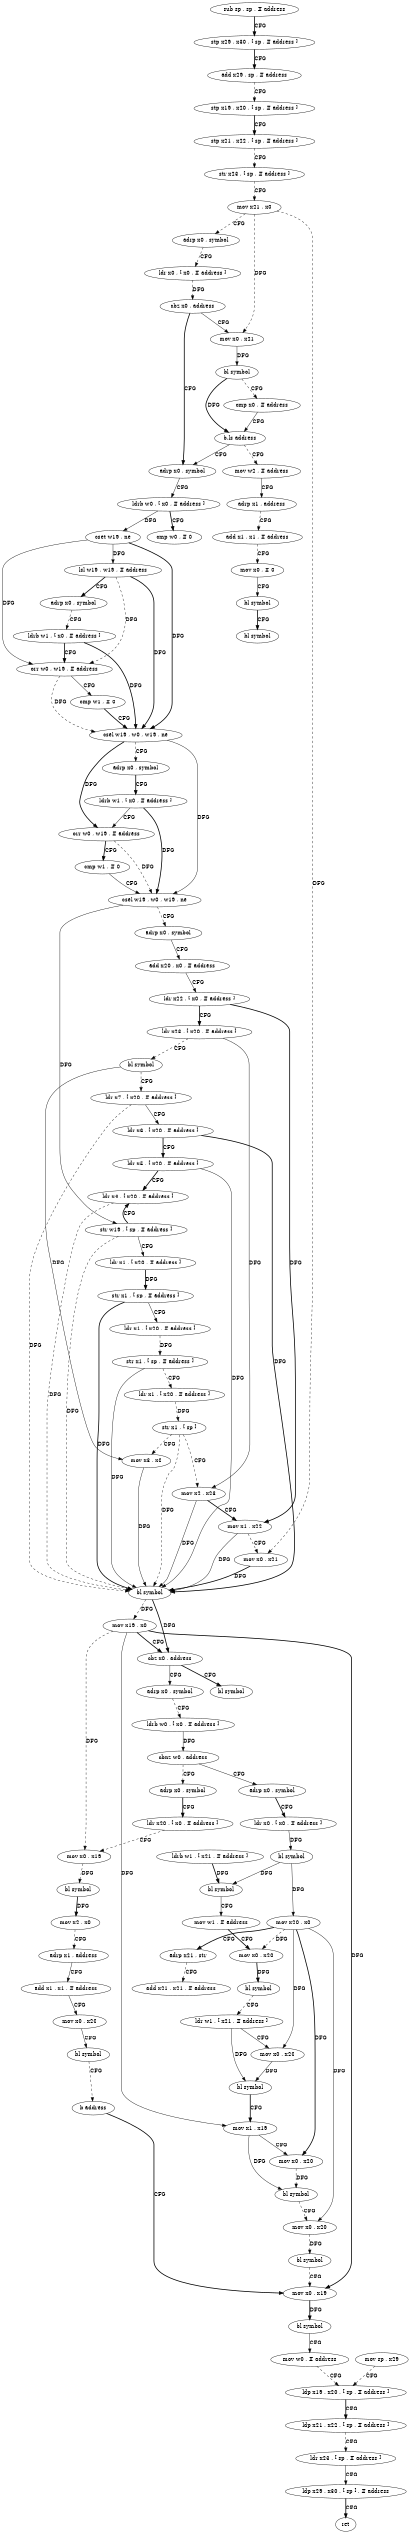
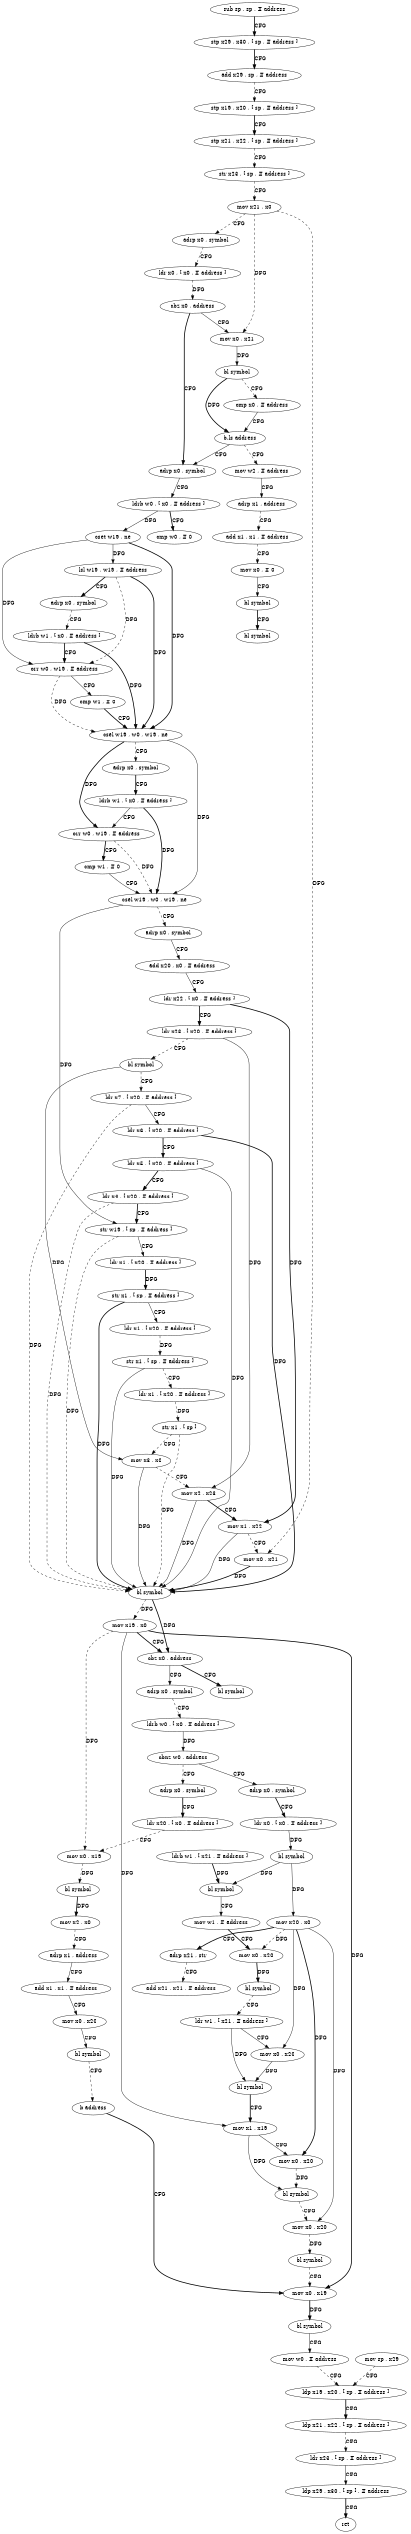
  digraph {
    fontname="DejaVu Serif"
    node [fontname="DejaVu Serif"]
    edge [fontname="DejaVu Serif" style=dashed]
    n1 [label="sub sp , sp , # address"]
    n2 [label="stp x29 , x30 , [ sp , # address ]"]
    n3 [label="add x29 , sp , # address"]
    n4 [label="stp x19 , x20 , [ sp , # address ]"]
    n5 [label="stp x21 , x22 , [ sp , # address ]"]
    n6 [label="str x23 , [ sp , # address ]"]
    n7 [label="mov x21 , x0"]
    n8 [label="adrp x0 , symbol"]
    n9 [label="mov x0 , x21"]
    n10 [label="mov x0 , x21"]
    n11 [label="ldr x0 , [ x0 , # address ]"]
    n12 [label="bl symbol"]
    n13 [label="bl symbol"]
    n14 [label="cbz x0 , address"]
    n15 [label="adrp x0 , symbol"]
    n16 [label="ldrb w0 , [ x0 , # address ]"]
    n17 [label="cmp x0 , # address"]
    n18 [label="b.ls address"]
    n19 [label="cmp w0 , # 0"]
    n20 [label="cset w19 , ne"]
    n21 [label="mov w2 , # address"]
    n22 [label="adrp x1 , address"]
    n23 [label="add x1 , x1 , # address"]
    n24 [label="lsl w19 , w19 , # address"]
    n25 [label="orr w0 , w19 , # address"]
    n26 [label="csel w19 , w0 , w19 , ne"]
    n27 [label="adrp x0 , symbol"]
    n28 [label="cmp w1 , # 0"]
    n29 [label="adrp x0 , symbol"]
    n30 [label="orr w0 , w19 , # address"]
    n31 [label="csel w19 , w0 , w19 , ne"]
    n32 [label="ldrb w1 , [ x0 , # address ]"]
    n33 [label="ldrb w1 , [ x0 , # address ]"]
    n34 [label="cmp w1 , # 0"]
    n35 [label="adrp x0 , symbol"]
    n36 [label="str w19 , [ sp , # address ]"]
    n37 [label="add x20 , x0 , # address"]
    n38 [label="ldr x1 , [ x20 , # address ]"]
    n39 [label="ldr x22 , [ x0 , # address ]"]
    n40 [label="ldr x23 , [ x20 , # address ]"]
    n41 [label="mov x1 , x22"]
    n42 [label="bl symbol"]
    n43 [label="mov x2 , x23"]
    n44 [label="ldr x7 , [ x20 , # address ]"]
    n45 [label="mov x3 , x0"]
    n46 [label="ldr x6 , [ x20 , # address ]"]
    n47 [label="ldr x5 , [ x20 , # address ]"]
    n48 [label="mov x19 , x0"]
    n49 [label="cbz x0 , address"]
    n50 [label="ldr x4 , [ x20 , # address ]"]
    n51 [label="str x1 , [ sp , # address ]"]
    n52 [label="ldr x1 , [ x20 , # address ]"]
    n53 [label="str x1 , [ sp , # address ]"]
    n54 [label="ldr x1 , [ x20 , # address ]"]
    n55 [label="str x1 , [ sp ]"]
    n56 [label="mov x0 , x19"]
    n57 [label="mov x0 , x19"]
    n58 [label="mov x1 , x19"]
    n59 [label="bl symbol"]
    n60 [label="adrp x0 , symbol"]
    n61 [label="bl symbol"]
    n62 [label="bl symbol"]
    n63 [label="mov x0 , x20"]
    n64 [label="bl symbol"]
    n65 [label="ldrb w0 , [ x0 , # address ]"]
    n66 [label="cbnz w0 , address"]
    n67 [label="mov x0 , # 0"]
    n68 [label="bl symbol"]
    n69 [label="bl symbol"]
    n70 [label="adrp x0 , symbol"]
    n71 [label="adrp x0 , symbol"]
    n72 [label="ldr x20 , [ x0 , # address ]"]
    n73 [label="ldr x0 , [ x0 , # address ]"]
    n74 [label="bl symbol"]
    n75 [label="mov x2 , x0"]
    n76 [label="adrp x1 , address"]
    n77 [label="add x1 , x1 , # address"]
    n78 [label="mov x0 , x20"]
    n79 [label="bl symbol"]
    n80 [label="b address"]
    n81 [label="mov w0 , # address"]
    n82 [label="mov x20 , x0"]
    n83 [label="bl symbol"]
    n84 [label="adrp x21 , str"]
    n85 [label="mov x0 , x20"]
    n86 [label="mov x0 , x20"]
    n87 [label="mov x0 , x20"]
    n88 [label="mov w1 , # address"]
    n89 [label="add x21 , x21 , # address"]
    n90 [label="bl symbol"]
    n91 [label="bl symbol"]
    n92 [label="bl symbol"]
    n93 [label="ldrb w1 , [ x21 , # address ]"]
    n94 [label="ldr w1 , [ x21 , # address ]"]
    n95 [label="ldp x19 , x20 , [ sp , # address ]"]
    n96 [label="mov sp , x29"]
    n97 [label="ldp x21 , x22 , [ sp , # address ]"]
    n98 [label="ldr x23 , [ sp , # address ]"]
    n99 [label="ldp x29 , x30 , [ sp ] , # address"]
    n100 [label=ret]
    n1 -> n2 [label=CFG style=bold]
    n2 -> n3 [label=CFG style=bold]
    n3 -> n4 [label=CFG]
    n4 -> n5 [label=CFG style=bold]
    n5 -> n6 [label=CFG]
    n6 -> n7 [label=CFG]
    n7 -> n8 [label=CFG]
    n7 -> n9 [label=DFG]
    n7 -> n10 [label=DFG]
    n8 -> n11 [label=CFG]
    n9 -> n12 [label=DFG style=solid]
    n10 -> n13 [label=DFG style=bold]
    n11 -> n14 [label=DFG]
    n12 -> n17 [label=CFG]
    n12 -> n18 [label=DFG style=bold]
    n13 -> n48 [label=DFG]
    n13 -> n49 [label=DFG style=bold]
    n14 -> n9 [label=CFG style=solid]
    n14 -> n15 [label=CFG style=bold]
    n15 -> n16 [label=CFG style=solid]
    n16 -> n19 [label=CFG style=bold]
    n16 -> n20 [label=DFG style=solid]
    n17 -> n18 [label=CFG style=solid]
    n18 -> n15 [label=CFG style=solid]
    n18 -> n21 [label=CFG]
    n20 -> n24 [label=DFG style=solid]
    n20 -> n25 [label=DFG style=solid]
    n20 -> n26 [label=DFG style=bold]
    n21 -> n22 [label=CFG style=solid]
    n22 -> n23 [label=CFG]
    n23 -> n67 [label=CFG]
    n24 -> n25 [label=DFG]
    n24 -> n26 [label=DFG style=bold]
    n24 -> n27 [label=CFG style=bold]
    n25 -> n26 [label=DFG]
    n25 -> n28 [label=CFG style=solid]
    n26 -> n29 [label=CFG]
    n26 -> n30 [label=DFG style=bold]
    n26 -> n31 [label=DFG style=solid]
    n27 -> n32 [label=CFG]
    n28 -> n26 [label=CFG style=bold]
    n29 -> n33 [label=CFG style=bold]
    n30 -> n31 [label=DFG]
    n30 -> n34 [label=CFG style=bold]
    n31 -> n35 [label=CFG]
    n31 -> n36 [label=DFG style=solid]
    n32 -> n25 [label=CFG style=bold]
    n32 -> n26 [label=DFG style=bold]
    n33 -> n30 [label=CFG style=solid]
    n33 -> n31 [label=DFG style=bold]
    n34 -> n31 [label=CFG style=solid]
    n35 -> n37 [label=CFG style=solid]
    n36 -> n13 [label=DFG]
    n36 -> n38 [label=CFG style=solid]
    n37 -> n39 [label=CFG style=solid]
    n38 -> n51 [label=DFG style=bold]
    n39 -> n40 [label=CFG style=bold]
    n39 -> n41 [label=DFG style=bold]
    n40 -> n42 [label=CFG]
    n40 -> n43 [label=DFG style=solid]
    n41 -> n10 [label=CFG]
    n41 -> n13 [label=DFG style=solid]
    n42 -> n44 [label=CFG]
    n42 -> n45 [label=DFG style=solid]
    n43 -> n13 [label=DFG style=solid]
    n43 -> n41 [label=CFG style=bold]
    n44 -> n13 [label=DFG]
    n44 -> n46 [label=CFG style=solid]
    n45 -> n13 [label=DFG style=solid]
-   n55 -> n43 [label=CFG]
+   n45 -> n43 [label=CFG]
    n46 -> n13 [label=DFG style=bold]
    n46 -> n47 [label=CFG style=bold]
    n47 -> n13 [label=DFG style=solid]
    n47 -> n50 [label=CFG style=bold]
    n48 -> n49 [label=CFG style=bold]
    n48 -> n56 [label=DFG]
    n48 -> n57 [label=DFG style=bold]
    n48 -> n58 [label=DFG style=solid]
    n49 -> n59 [label=CFG style=bold]
    n49 -> n60 [label=CFG style=solid]
    n50 -> n13 [label=DFG]
-   n36 -> n50 [label=CFG style=bold]
+   n50 -> n36 [label=CFG style=bold]
    n51 -> n13 [label=DFG style=bold]
    n51 -> n52 [label=CFG style=solid]
    n52 -> n53 [label=DFG]
    n53 -> n13 [label=DFG style=solid]
    n53 -> n54 [label=CFG]
    n54 -> n55 [label=DFG]
    n55 -> n13 [label=DFG]
    n55 -> n45 [label=CFG]
    n56 -> n61 [label=DFG]
    n57 -> n62 [label=DFG style=bold]
    n58 -> n63 [label=CFG style=solid]
    n58 -> n64 [label=DFG style=solid]
    n60 -> n65 [label=CFG]
    n61 -> n75 [label=DFG style=bold]
    n62 -> n81 [label=CFG style=solid]
    n63 -> n64 [label=DFG]
    n64 -> n87 [label=CFG]
    n65 -> n66 [label=DFG style=solid]
    n66 -> n70 [label=CFG]
    n66 -> n71 [label=CFG style=solid]
    n67 -> n68 [label=CFG style=solid]
    n68 -> n69 [label=CFG style=bold]
    n70 -> n72 [label=CFG style=bold]
    n71 -> n73 [label=CFG style=bold]
    n72 -> n56 [label=CFG]
    n73 -> n74 [label=DFG style=solid]
    n74 -> n82 [label=DFG style=solid]
    n74 -> n83 [label=DFG style=solid]
    n75 -> n76 [label=CFG]
    n76 -> n77 [label=CFG style=solid]
    n77 -> n78 [label=CFG style=solid]
    n78 -> n79 [label=CFG style=solid]
    n79 -> n80 [label=CFG]
    n80 -> n57 [label=CFG style=bold]
    n81 -> n95 [label=CFG]
    n82 -> n63 [label=DFG style=bold]
    n82 -> n84 [label=CFG style=bold]
    n82 -> n85 [label=DFG]
    n82 -> n86 [label=DFG style=solid]
    n82 -> n87 [label=DFG style=solid]
    n83 -> n88 [label=CFG style=solid]
    n84 -> n89 [label=CFG]
    n85 -> n90 [label=DFG style=bold]
    n86 -> n91 [label=DFG style=solid]
    n87 -> n92 [label=DFG]
    n88 -> n85 [label=CFG style=bold]
    n90 -> n94 [label=CFG]
    n91 -> n58 [label=CFG style=bold]
    n92 -> n57 [label=CFG]
    n93 -> n83 [label=DFG style=bold]
    n94 -> n86 [label=CFG style=solid]
    n94 -> n91 [label=DFG style=solid]
    n95 -> n97 [label=CFG style=bold]
    n96 -> n95 [label=CFG]
    n97 -> n98 [label=CFG]
    n98 -> n99 [label=CFG style=solid]
    n99 -> n100 [label=CFG style=bold]
  }
